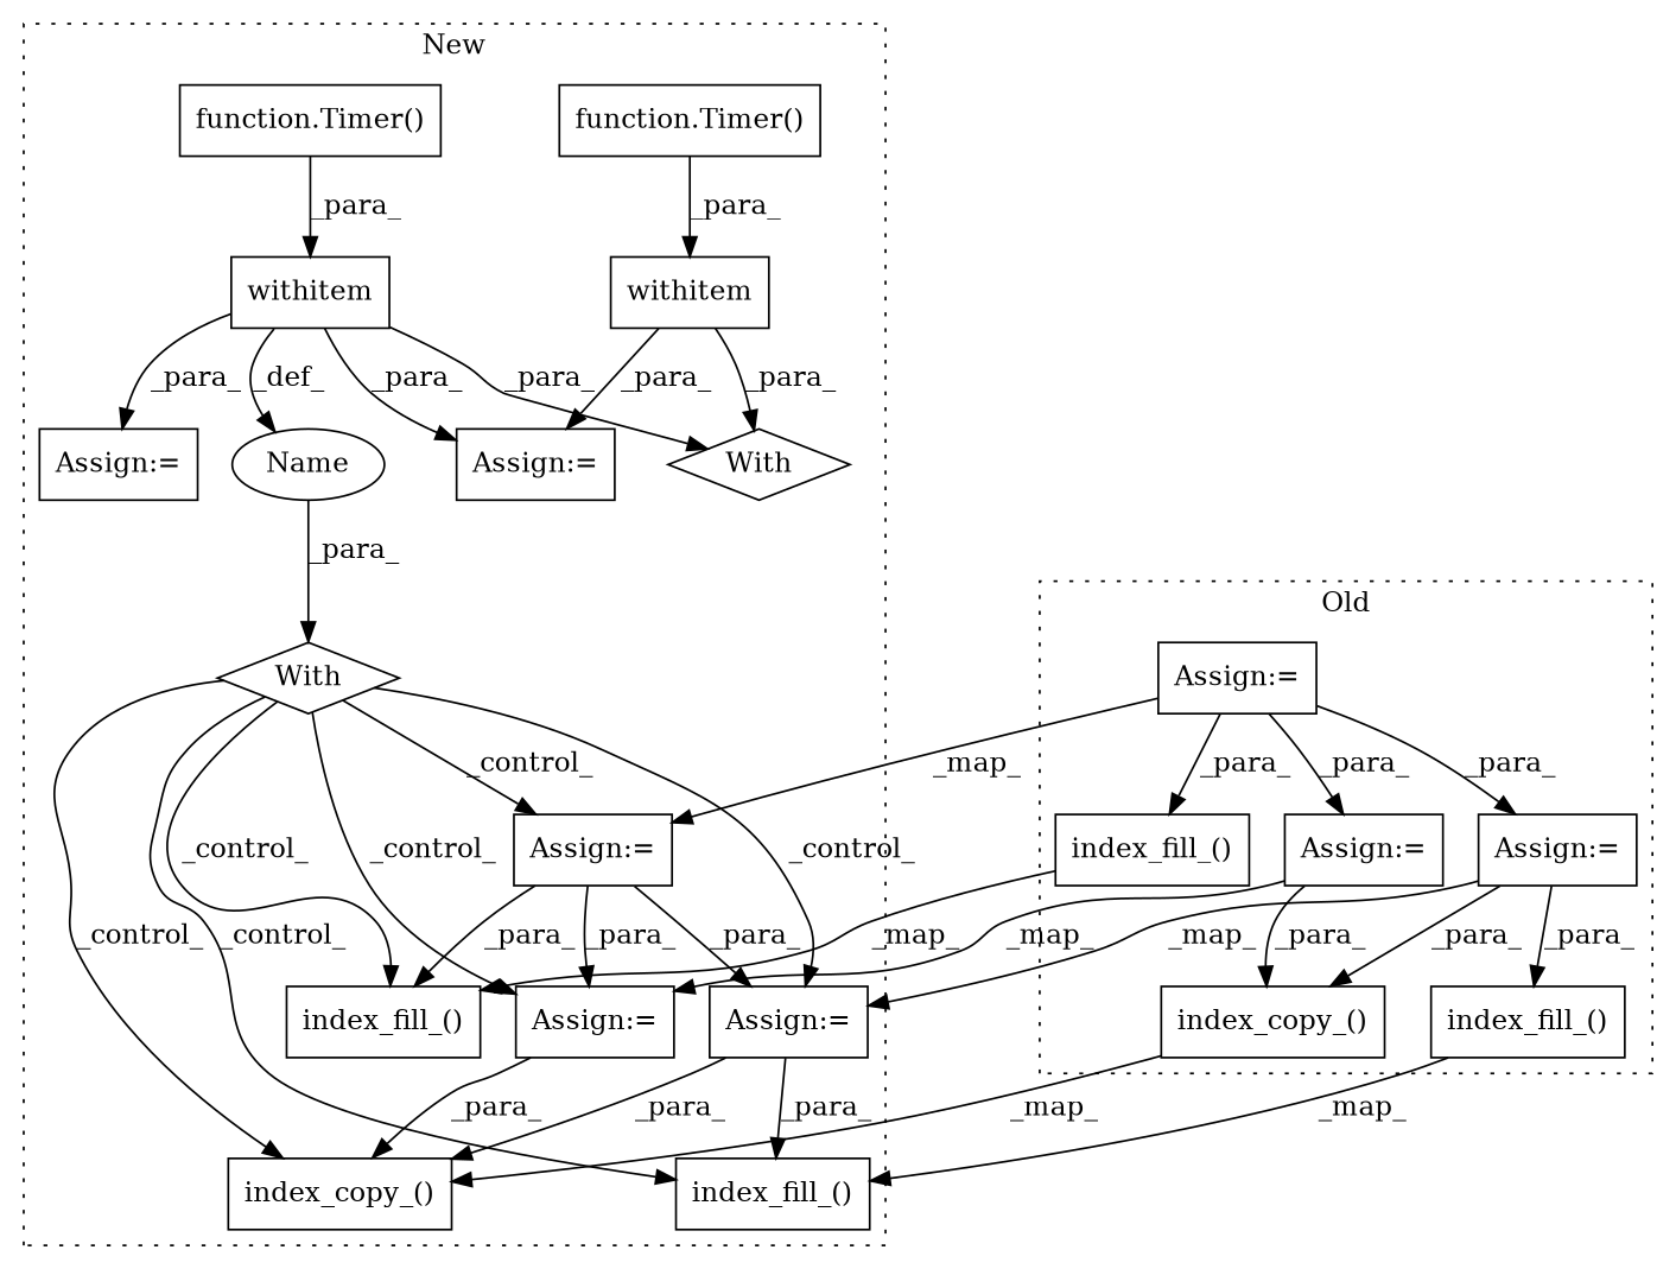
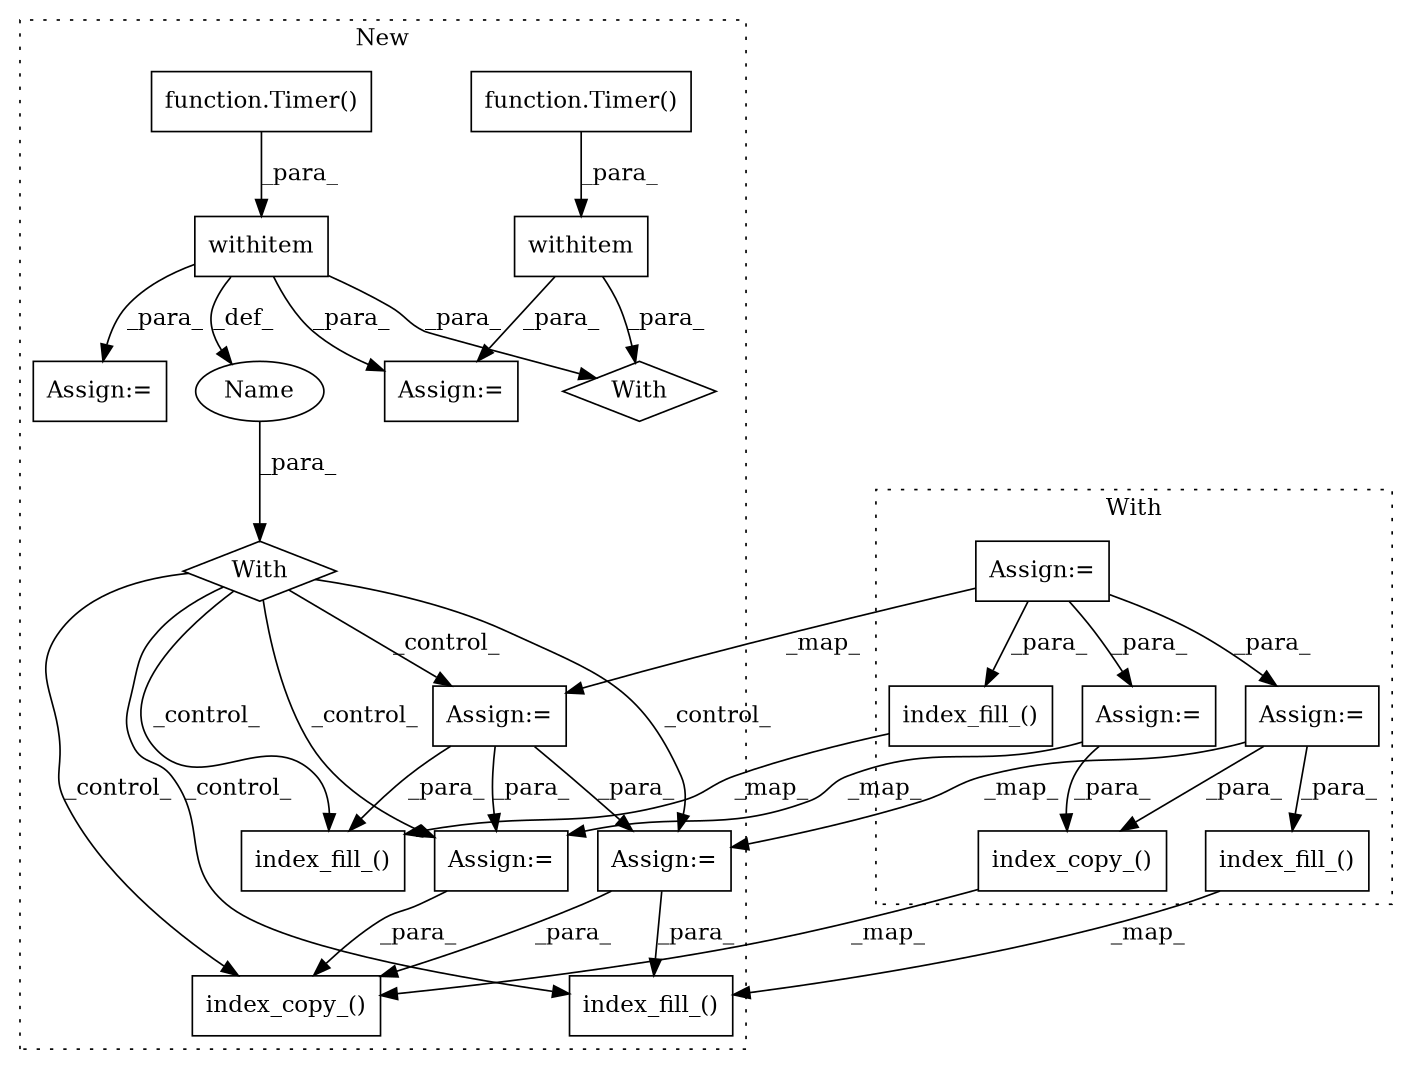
  digraph {
    node [a=75 l=3 s=10422 shape=box]
    n1 [l="32,1" label="index_fill_()" s="11663,11718"]
    n2 [a=68 label="Assign:=" s=11148]
    n3 [l="42,1" label="index_fill_()" s="11586,11649"]
    n4 [l="53,1" label="index_copy_()" s="11485,11571"]
    n5 [a=68 label="Assign:=" s=11377]
    n6 [a=68 label="Assign:=" s=11315]
    n7 [l="32,1" label="index_fill_()" s="11281,11336"]
    n8 [a=87 l=5 label=Name s=10433 shape=ellipse]
    n9 [a=39 l="5,29" label=With s="10417,10427" shape=diamond]
    n10 [a=49 l=5 label=withitem]
    n11 [a=39 l="5,25" label=With s="11647,11657" shape=diamond]
    n12 [a=49 l=5 label=withitem s=11652]
    n13 [l=7 label="function.Timer()" s=11652]
    n14 [a=68 l=4 label="Assign:=" s=11434]
    n15 [l=7 label="function.Timer()"]
    n16 [a=68 l=4 label="Assign:=" s=12309]
    n17 [a=68 label="Assign:=" s=10743]
    n18 [l="42,1" label="index_fill_()" s="11200,11263"]
    n19 [l="53,1" label="index_copy_()" s="11096,11182"]
    n20 [a=68 label="Assign:=" s=10984]
    n21 [a=68 label="Assign:=" s=10918]
    subgraph cluster_1 {
-     label=Old
+     label=With
      style=dotted
      n1
      n2
      n3
      n4
      n5
      n6
    }
    subgraph cluster_2 {
      label=New
      style=dotted
      n7
      n8
      n9
      n10
      n11
      n12
      n13
      n14
      n15
      n16
      n17
      n18
      n19
      n20
      n21
    }
    n1 -> n7 [label=_map_]
    n2 -> n3 [label=_para_]
    n2 -> n5 [label=_para_]
    n2 -> n6 [label=_para_]
    n2 -> n17 [label=_map_]
    n3 -> n18 [label=_map_]
    n4 -> n19 [label=_map_]
    n5 -> n4 [label=_para_]
    n5 -> n20 [label=_map_]
    n6 -> n1 [label=_para_]
    n6 -> n4 [label=_para_]
    n6 -> n21 [label=_map_]
    n8 -> n9 [label=_para_]
    n9 -> n7 [label=_control_]
    n9 -> n17 [label=_control_]
    n9 -> n18 [label=_control_]
    n9 -> n19 [label=_control_]
    n9 -> n20 [label=_control_]
    n9 -> n21 [label=_control_]
    n10 -> n8 [label=_def_]
    n10 -> n11 [label=_para_]
    n10 -> n14 [label=_para_]
    n10 -> n16 [label=_para_]
    n12 -> n11 [label=_para_]
    n12 -> n16 [label=_para_]
    n13 -> n12 [label=_para_]
    n15 -> n10 [label=_para_]
    n17 -> n18 [label=_para_]
    n17 -> n20 [label=_para_]
    n17 -> n21 [label=_para_]
    n20 -> n19 [label=_para_]
    n21 -> n7 [label=_para_]
    n21 -> n19 [label=_para_]
  }
